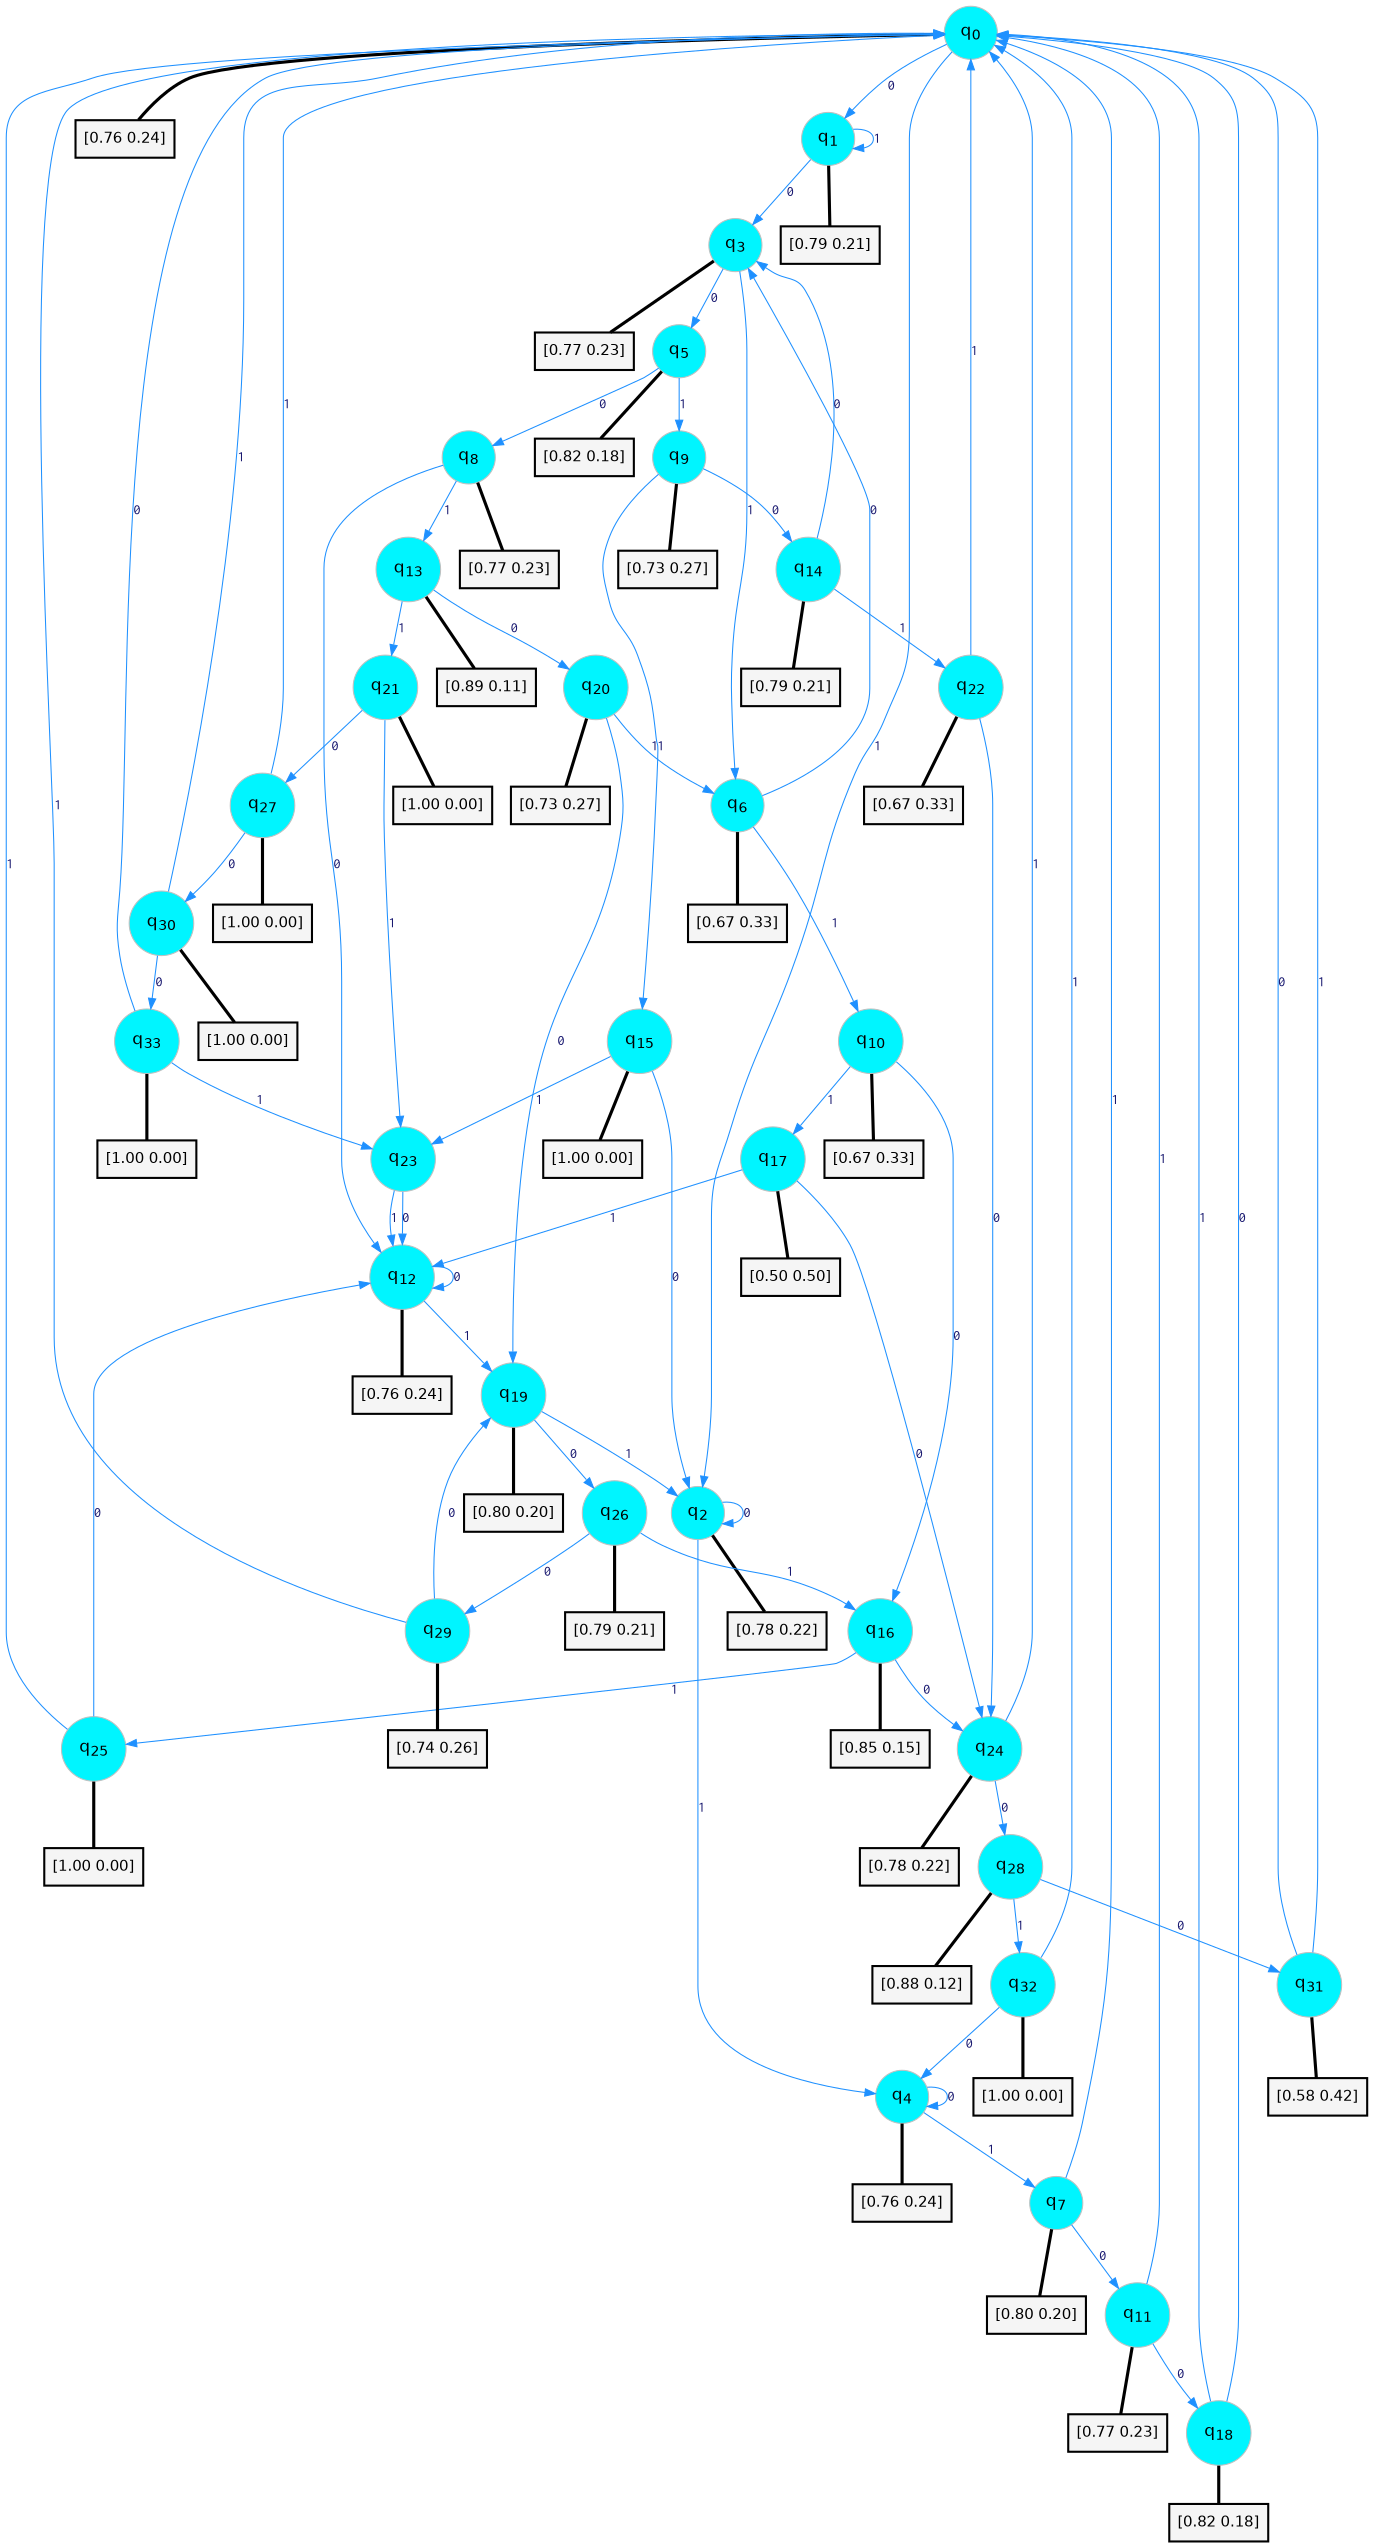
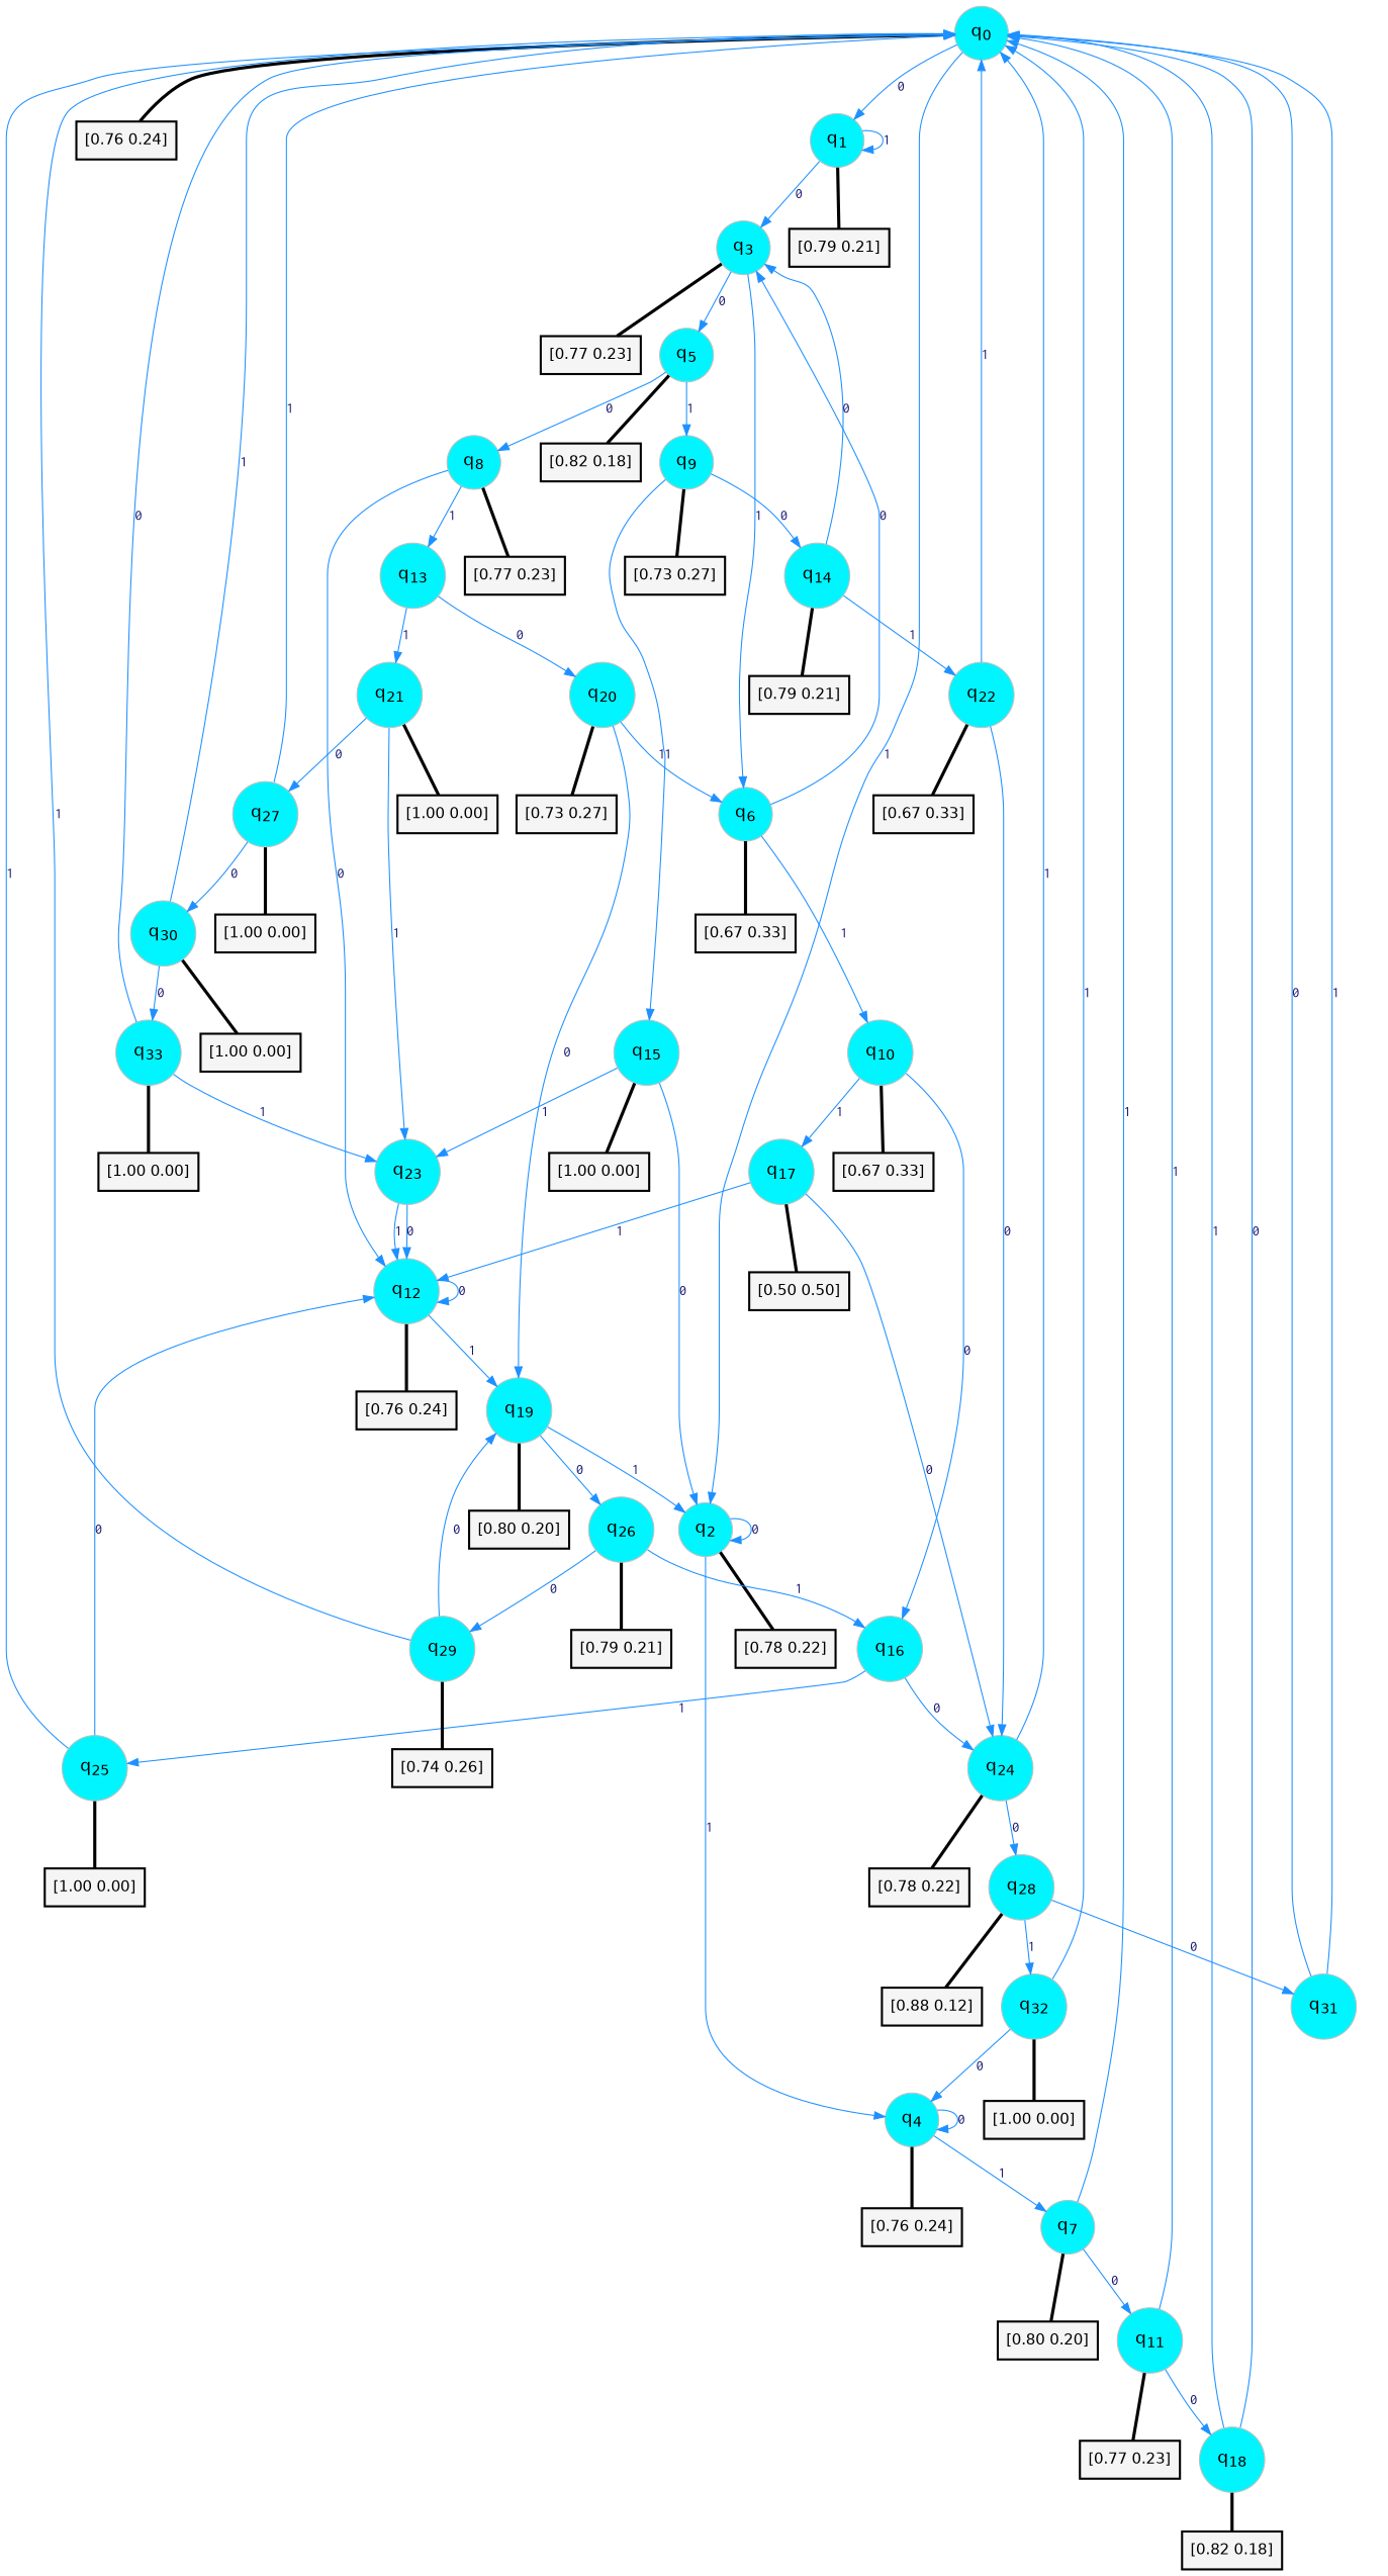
  digraph {
    rankdir=TD
    node [color=gray fillcolor=turquoise1 fontcolor=black fontname=Helvetica fontsize=16 fontweight=bold shape=circle style=filled]
    edge [arrowsize=1 color=dodgerblue1 fontcolor=midnightblue fontname=courier fontweight=bold penwidth=1 style=solid weight=20]
    n1 [label=<q<SUB>0</SUB>>]
    n2 [label=<q<SUB>1</SUB>>]
    n3 [label=<q<SUB>2</SUB>>]
    n4 [color=black fillcolor=whitesmoke fontsize=14 label="[0.76 0.24]" penwidth=2 shape=box]
    n5 [label=<q<SUB>3</SUB>>]
    n6 [color=black fillcolor=whitesmoke fontsize=14 label="[0.79 0.21]" penwidth=2 shape=box]
    n7 [label=<q<SUB>4</SUB>>]
    n8 [color=black fillcolor=whitesmoke fontsize=14 label="[0.78 0.22]" penwidth=2 shape=box]
    n9 [label=<q<SUB>5</SUB>>]
    n10 [label=<q<SUB>6</SUB>>]
    n11 [color=black fillcolor=whitesmoke fontsize=14 label="[0.77 0.23]" penwidth=2 shape=box]
    n12 [label=<q<SUB>7</SUB>>]
    n13 [color=black fillcolor=whitesmoke fontsize=14 label="[0.76 0.24]" penwidth=2 shape=box]
    n14 [label=<q<SUB>8</SUB>>]
    n15 [label=<q<SUB>9</SUB>>]
    n16 [color=black fillcolor=whitesmoke fontsize=14 label="[0.82 0.18]" penwidth=2 shape=box]
    n17 [label=<q<SUB>10</SUB>>]
    n18 [color=black fillcolor=whitesmoke fontsize=14 label="[0.67 0.33]" penwidth=2 shape=box]
    n19 [label=<q<SUB>11</SUB>>]
    n20 [color=black fillcolor=whitesmoke fontsize=14 label="[0.80 0.20]" penwidth=2 shape=box]
    n21 [label=<q<SUB>12</SUB>>]
    n22 [label=<q<SUB>13</SUB>>]
    n23 [color=black fillcolor=whitesmoke fontsize=14 label="[0.77 0.23]" penwidth=2 shape=box]
    n24 [label=<q<SUB>14</SUB>>]
    n25 [label=<q<SUB>15</SUB>>]
    n26 [color=black fillcolor=whitesmoke fontsize=14 label="[0.73 0.27]" penwidth=2 shape=box]
    n27 [label=<q<SUB>16</SUB>>]
    n28 [label=<q<SUB>17</SUB>>]
    n29 [color=black fillcolor=whitesmoke fontsize=14 label="[0.67 0.33]" penwidth=2 shape=box]
    n30 [label=<q<SUB>18</SUB>>]
    n31 [color=black fillcolor=whitesmoke fontsize=14 label="[0.77 0.23]" penwidth=2 shape=box]
    n32 [label=<q<SUB>19</SUB>>]
    n33 [color=black fillcolor=whitesmoke fontsize=14 label="[0.76 0.24]" penwidth=2 shape=box]
    n34 [label=<q<SUB>20</SUB>>]
    n35 [label=<q<SUB>21</SUB>>]
-   n36 [color=black fillcolor=whitesmoke fontsize=14 label="[0.89 0.11]" penwidth=2 shape=box]
    n37 [label=<q<SUB>22</SUB>>]
    n38 [color=black fillcolor=whitesmoke fontsize=14 label="[0.79 0.21]" penwidth=2 shape=box]
    n39 [label=<q<SUB>23</SUB>>]
    n40 [color=black fillcolor=whitesmoke fontsize=14 label="[1.00 0.00]" penwidth=2 shape=box]
    n41 [label=<q<SUB>24</SUB>>]
    n42 [label=<q<SUB>25</SUB>>]
-   n43 [color=black fillcolor=whitesmoke fontsize=14 label="[0.85 0.15]" penwidth=2 shape=box]
    n44 [color=black fillcolor=whitesmoke fontsize=14 label="[0.50 0.50]" penwidth=2 shape=box]
    n45 [color=black fillcolor=whitesmoke fontsize=14 label="[0.82 0.18]" penwidth=2 shape=box]
    n46 [label=<q<SUB>26</SUB>>]
    n47 [color=black fillcolor=whitesmoke fontsize=14 label="[0.80 0.20]" penwidth=2 shape=box]
    n48 [color=black fillcolor=whitesmoke fontsize=14 label="[0.73 0.27]" penwidth=2 shape=box]
    n49 [label=<q<SUB>27</SUB>>]
    n50 [color=black fillcolor=whitesmoke fontsize=14 label="[1.00 0.00]" penwidth=2 shape=box]
    n51 [color=black fillcolor=whitesmoke fontsize=14 label="[0.67 0.33]" penwidth=2 shape=box]
    n52 [label=<q<SUB>28</SUB>>]
    n53 [color=black fillcolor=whitesmoke fontsize=14 label="[0.78 0.22]" penwidth=2 shape=box]
    n54 [color=black fillcolor=whitesmoke fontsize=14 label="[1.00 0.00]" penwidth=2 shape=box]
    n55 [label=<q<SUB>29</SUB>>]
    n56 [color=black fillcolor=whitesmoke fontsize=14 label="[0.79 0.21]" penwidth=2 shape=box]
    n57 [label=<q<SUB>30</SUB>>]
    n58 [color=black fillcolor=whitesmoke fontsize=14 label="[1.00 0.00]" penwidth=2 shape=box]
    n59 [label=<q<SUB>31</SUB>>]
    n60 [label=<q<SUB>32</SUB>>]
    n61 [color=black fillcolor=whitesmoke fontsize=14 label="[0.88 0.12]" penwidth=2 shape=box]
    n62 [color=black fillcolor=whitesmoke fontsize=14 label="[0.74 0.26]" penwidth=2 shape=box]
    n63 [label=<q<SUB>33</SUB>>]
    n64 [color=black fillcolor=whitesmoke fontsize=14 label="[1.00 0.00]" penwidth=2 shape=box]
-   n65 [color=black fillcolor=whitesmoke fontsize=14 label="[0.58 0.42]" penwidth=2 shape=box]
    n66 [color=black fillcolor=whitesmoke fontsize=14 label="[1.00 0.00]" penwidth=2 shape=box]
    n67 [color=black fillcolor=whitesmoke fontsize=14 label="[1.00 0.00]" penwidth=2 shape=box]
    n1 -> n2 [label=0]
    n1 -> n3 [label=1]
    n1 -> n4 [arrowhead=none color=black penwidth=3]
    n2 -> n2 [label=1]
    n2 -> n5 [label=0]
    n2 -> n6 [arrowhead=none color=black penwidth=3]
    n3 -> n3 [label=0]
    n3 -> n7 [label=1]
    n3 -> n8 [arrowhead=none color=black penwidth=3]
    n5 -> n9 [label=0]
    n5 -> n10 [label=1]
    n5 -> n11 [arrowhead=none color=black penwidth=3]
    n7 -> n7 [label=0]
    n7 -> n12 [label=1]
    n7 -> n13 [arrowhead=none color=black penwidth=3]
    n9 -> n14 [label=0]
    n9 -> n15 [label=1]
    n9 -> n16 [arrowhead=none color=black penwidth=3]
    n10 -> n5 [label=0]
    n10 -> n17 [label=1]
    n10 -> n18 [arrowhead=none color=black penwidth=3]
    n12 -> n1 [label=1]
    n12 -> n19 [label=0]
    n12 -> n20 [arrowhead=none color=black penwidth=3]
    n14 -> n21 [label=0]
    n14 -> n22 [label=1]
    n14 -> n23 [arrowhead=none color=black penwidth=3]
    n15 -> n24 [label=0]
    n15 -> n25 [label=1]
    n15 -> n26 [arrowhead=none color=black penwidth=3]
    n17 -> n27 [label=0]
    n17 -> n28 [label=1]
    n17 -> n29 [arrowhead=none color=black penwidth=3]
    n19 -> n1 [label=1]
    n19 -> n30 [label=0]
    n19 -> n31 [arrowhead=none color=black penwidth=3]
    n21 -> n21 [label=0]
    n21 -> n32 [label=1]
    n21 -> n33 [arrowhead=none color=black penwidth=3]
    n22 -> n34 [label=0]
    n22 -> n35 [label=1]
-   n22 -> n36 [arrowhead=none color=black penwidth=3]
    n24 -> n5 [label=0]
    n24 -> n37 [label=1]
    n24 -> n38 [arrowhead=none color=black penwidth=3]
    n25 -> n3 [label=0]
    n25 -> n39 [label=1]
    n25 -> n40 [arrowhead=none color=black penwidth=3]
    n27 -> n41 [label=0]
    n27 -> n42 [label=1]
-   n27 -> n43 [arrowhead=none color=black penwidth=3]
    n28 -> n21 [label=1]
    n28 -> n41 [label=0]
    n28 -> n44 [arrowhead=none color=black penwidth=3]
    n30 -> n1 [label=0]
    n30 -> n1 [label=1]
    n30 -> n45 [arrowhead=none color=black penwidth=3]
    n32 -> n3 [label=1]
    n32 -> n46 [label=0]
    n32 -> n47 [arrowhead=none color=black penwidth=3]
    n34 -> n10 [label=1]
    n34 -> n32 [label=0]
    n34 -> n48 [arrowhead=none color=black penwidth=3]
    n35 -> n39 [label=1]
    n35 -> n49 [label=0]
    n35 -> n50 [arrowhead=none color=black penwidth=3]
    n37 -> n1 [label=1]
    n37 -> n41 [label=0]
    n37 -> n51 [arrowhead=none color=black penwidth=3]
    n39 -> n21 [label=0]
    n39 -> n21 [label=1]
    n41 -> n1 [label=1]
    n41 -> n52 [label=0]
    n41 -> n53 [arrowhead=none color=black penwidth=3]
    n42 -> n1 [label=1]
    n42 -> n21 [label=0]
    n42 -> n54 [arrowhead=none color=black penwidth=3]
    n46 -> n27 [label=1]
    n46 -> n55 [label=0]
    n46 -> n56 [arrowhead=none color=black penwidth=3]
    n49 -> n1 [label=1]
    n49 -> n57 [label=0]
    n49 -> n58 [arrowhead=none color=black penwidth=3]
    n52 -> n59 [label=0]
    n52 -> n60 [label=1]
    n52 -> n61 [arrowhead=none color=black penwidth=3]
    n55 -> n1 [label=1]
    n55 -> n32 [label=0]
    n55 -> n62 [arrowhead=none color=black penwidth=3]
    n57 -> n1 [label=1]
    n57 -> n63 [label=0]
    n57 -> n64 [arrowhead=none color=black penwidth=3]
    n59 -> n1 [label=0]
    n59 -> n1 [label=1]
-   n59 -> n65 [arrowhead=none color=black penwidth=3]
    n60 -> n1 [label=1]
    n60 -> n7 [label=0]
    n60 -> n66 [arrowhead=none color=black penwidth=3]
    n63 -> n1 [label=0]
    n63 -> n39 [label=1]
    n63 -> n67 [arrowhead=none color=black penwidth=3]
  }
